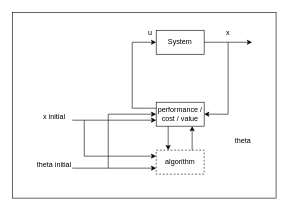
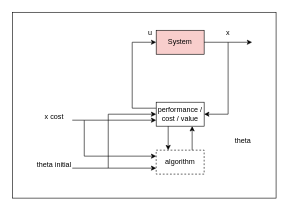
  <mxCell id="0" />
  <mxCell id="1" parent="0" />
- <mxCell id="2" value="System" style="rounded=0;whiteSpace=wrap;html=1;" parent="1" vertex="1"><mxGeometry x="260" y="50" width="80" height="40" as="geometry" /></mxCell>
+ <mxCell id="2" value="System" style="rounded=0;whiteSpace=wrap;html=1;fillColor=#f8cecc;" parent="1" vertex="1"><mxGeometry x="260" y="50" width="80" height="40" as="geometry" /></mxCell>
  <mxCell id="3" value="performance / cost / value" style="rounded=0;whiteSpace=wrap;html=1;" parent="1" vertex="1"><mxGeometry x="260" y="170" width="80" height="40" as="geometry" /></mxCell>
  <mxCell id="4" value="algorithm" style="rounded=0;whiteSpace=wrap;html=1;dashed=1;" parent="1" vertex="1"><mxGeometry x="260" y="250" width="80" height="40" as="geometry" /></mxCell>
  <mxCell id="5" value="" style="endArrow=classic;html=1;rounded=0;exitX=1;exitY=0.5;exitDx=0;exitDy=0;entryX=1;entryY=0.5;entryDx=0;entryDy=0;" parent="1" source="2" target="3" edge="1"><mxGeometry width="50" height="50" relative="1" as="geometry"><mxPoint x="410" y="90" as="sourcePoint" /><mxPoint x="460" y="40" as="targetPoint" /><Array as="points"><mxPoint x="380" y="70" /><mxPoint x="380" y="190" /></Array></mxGeometry></mxCell>
  <mxCell id="6" value="" style="endArrow=classic;html=1;rounded=0;entryX=0;entryY=0.5;entryDx=0;entryDy=0;exitX=0;exitY=0.25;exitDx=0;exitDy=0;" parent="1" source="3" target="2" edge="1"><mxGeometry width="50" height="50" relative="1" as="geometry"><mxPoint x="220" y="120" as="sourcePoint" /><mxPoint x="270" y="70" as="targetPoint" /><Array as="points"><mxPoint x="220" y="180" /><mxPoint x="220" y="70" /></Array></mxGeometry></mxCell>
  <mxCell id="7" value="u" style="text;html=1;strokeColor=none;fillColor=none;align=center;verticalAlign=middle;whiteSpace=wrap;rounded=0;" parent="1" vertex="1"><mxGeometry x="220" y="40" width="60" height="30" as="geometry" /></mxCell>
  <mxCell id="8" value="x" style="text;html=1;strokeColor=none;fillColor=none;align=center;verticalAlign=middle;whiteSpace=wrap;rounded=0;" parent="1" vertex="1"><mxGeometry x="350" y="40" width="60" height="30" as="geometry" /></mxCell>
  <mxCell id="9" value="" style="endArrow=classic;html=1;rounded=0;" parent="1" edge="1"><mxGeometry width="50" height="50" relative="1" as="geometry"><mxPoint x="380" y="70" as="sourcePoint" /><mxPoint x="420" y="70" as="targetPoint" /></mxGeometry></mxCell>
  <mxCell id="10" value="" style="endArrow=classic;html=1;rounded=0;entryX=0.75;entryY=1;entryDx=0;entryDy=0;exitX=0.75;exitY=0;exitDx=0;exitDy=0;" parent="1" source="4" target="3" edge="1"><mxGeometry width="50" height="50" relative="1" as="geometry"><mxPoint x="320" y="250" as="sourcePoint" /><mxPoint x="320" y="210" as="targetPoint" /></mxGeometry></mxCell>
  <mxCell id="11" value="theta" style="text;html=1;strokeColor=none;fillColor=none;align=center;verticalAlign=middle;whiteSpace=wrap;rounded=0;" parent="1" vertex="1"><mxGeometry x="375" y="220" width="60" height="30" as="geometry" /></mxCell>
  <mxCell id="12" value="" style="endArrow=classic;html=1;rounded=0;entryX=0.25;entryY=0;entryDx=0;entryDy=0;exitX=0.25;exitY=1;exitDx=0;exitDy=0;" parent="1" source="3" target="4" edge="1"><mxGeometry width="50" height="50" relative="1" as="geometry"><mxPoint x="275" y="220" as="sourcePoint" /><mxPoint x="225" y="270" as="targetPoint" /></mxGeometry></mxCell>
  <mxCell id="13" value="" style="endArrow=classic;html=1;rounded=0;entryX=0;entryY=0.75;entryDx=0;entryDy=0;" parent="1" target="4" edge="1"><mxGeometry width="50" height="50" relative="1" as="geometry"><mxPoint x="120" y="280" as="sourcePoint" /><mxPoint x="190" y="260" as="targetPoint" /><Array as="points"><mxPoint x="180" y="280" /></Array></mxGeometry></mxCell>
  <mxCell id="14" value="" style="endArrow=classic;html=1;rounded=0;entryX=0;entryY=0.5;entryDx=0;entryDy=0;" parent="1" target="3" edge="1"><mxGeometry width="50" height="50" relative="1" as="geometry"><mxPoint x="180" y="280" as="sourcePoint" /><mxPoint x="210" y="190" as="targetPoint" /><Array as="points"><mxPoint x="180" y="190" /></Array></mxGeometry></mxCell>
  <mxCell id="15" value="" style="endArrow=classic;html=1;rounded=0;entryX=0;entryY=0.75;entryDx=0;entryDy=0;" parent="1" target="3" edge="1"><mxGeometry width="50" height="50" relative="1" as="geometry"><mxPoint x="140" y="200" as="sourcePoint" /><mxPoint x="250" y="200" as="targetPoint" /><Array as="points" /></mxGeometry></mxCell>
  <mxCell id="16" value="" style="endArrow=classic;html=1;rounded=0;entryX=0;entryY=0.25;entryDx=0;entryDy=0;" parent="1" target="4" edge="1"><mxGeometry width="50" height="50" relative="1" as="geometry"><mxPoint x="120" y="200" as="sourcePoint" /><mxPoint x="260" y="260" as="targetPoint" /><Array as="points"><mxPoint x="140" y="200" /><mxPoint x="140" y="260" /></Array></mxGeometry></mxCell>
- <mxCell id="17" value="x initial" style="text;html=1;strokeColor=none;fillColor=none;align=center;verticalAlign=middle;whiteSpace=wrap;rounded=0;" parent="1" vertex="1"><mxGeometry x="60" y="180" width="60" height="30" as="geometry" /></mxCell>
+ <mxCell id="17" value="x cost" style="text;html=1;strokeColor=none;fillColor=none;align=center;verticalAlign=middle;whiteSpace=wrap;rounded=0;" parent="1" vertex="1"><mxGeometry x="60" y="180" width="60" height="30" as="geometry" /></mxCell>
  <mxCell id="18" value="theta initial" style="text;html=1;strokeColor=none;fillColor=none;align=center;verticalAlign=middle;whiteSpace=wrap;rounded=0;" parent="1" vertex="1"><mxGeometry x="60" y="260" width="60" height="30" as="geometry" /></mxCell>
  <mxCell id="19" value="" style="rounded=0;whiteSpace=wrap;html=1;fillColor=none;" parent="1" vertex="1"><mxGeometry x="20" y="20" width="440" height="310" as="geometry" /></mxCell>
